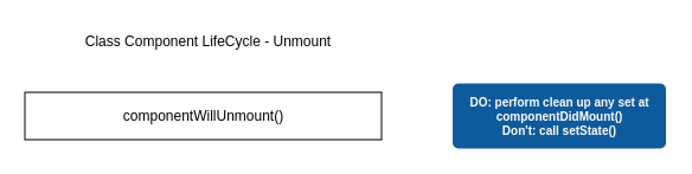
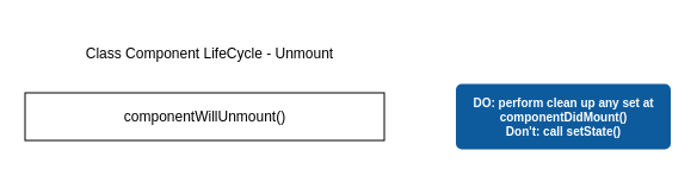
  <mxCell id="0" />
  <mxCell id="1" parent="0" />
- <mxCell id="2" value="Class Component LifeCycle - Unmount" style="text;html=1;strokeColor=none;fillColor=none;align=center;verticalAlign=middle;whiteSpace=wrap;rounded=0;" parent="1" vertex="1"><mxGeometry x="20.5" y="20" width="309" height="30" as="geometry" /></mxCell>
+ <mxCell id="2" value="Class Component LifeCycle - Unmount" style="text;html=1;strokeColor=none;fillColor=none;align=center;verticalAlign=middle;whiteSpace=wrap;rounded=0;" parent="1" vertex="1"><mxGeometry x="20.5" y="30" width="309" height="30" as="geometry" /></mxCell>
  <mxCell id="3" value="componentWillUnmount()" style="whiteSpace=wrap;html=1;fontSize=12;glass=0;strokeWidth=1;shadow=0;rounded=0;" parent="1" vertex="1"><mxGeometry x="20.5" y="77.5" width="301" height="40" as="geometry" /></mxCell>
  <mxCell id="4" value="&lt;div&gt;&lt;span&gt;DO: perform clean up any set at componentDidMount()&lt;/span&gt;&lt;br&gt;&lt;/div&gt;&lt;div&gt;Don't: call setState()&lt;/div&gt;" style="html=1;shadow=0;dashed=0;shape=mxgraph.bootstrap.rrect;align=center;rSize=5;strokeColor=none;fillColor=#0D5B9D;fontColor=#ffffff;fontStyle=1;whiteSpace=wrap;fontSize=10;" parent="1" vertex="1"><mxGeometry x="381.5" y="70" width="180" height="55" as="geometry" /></mxCell>
